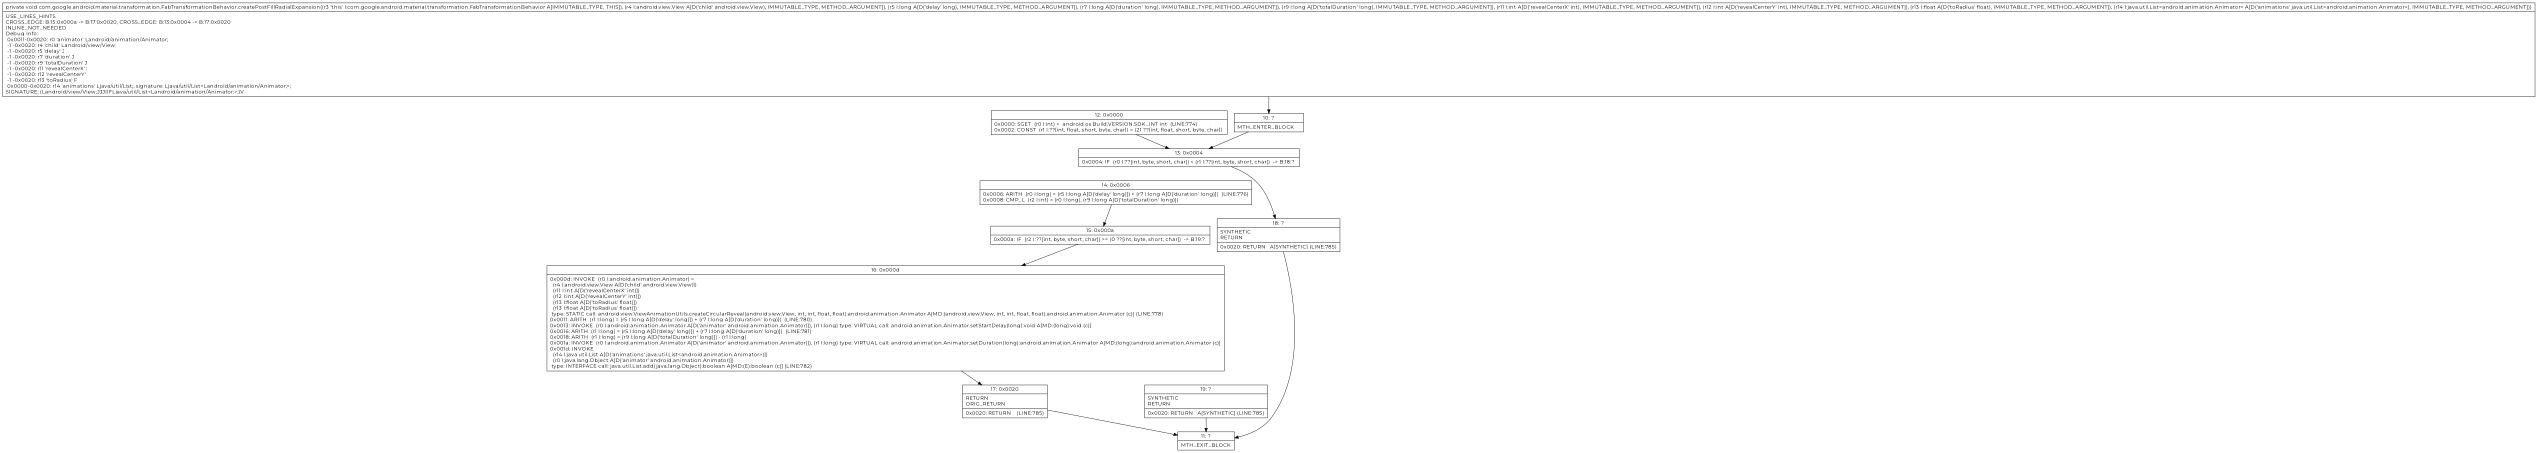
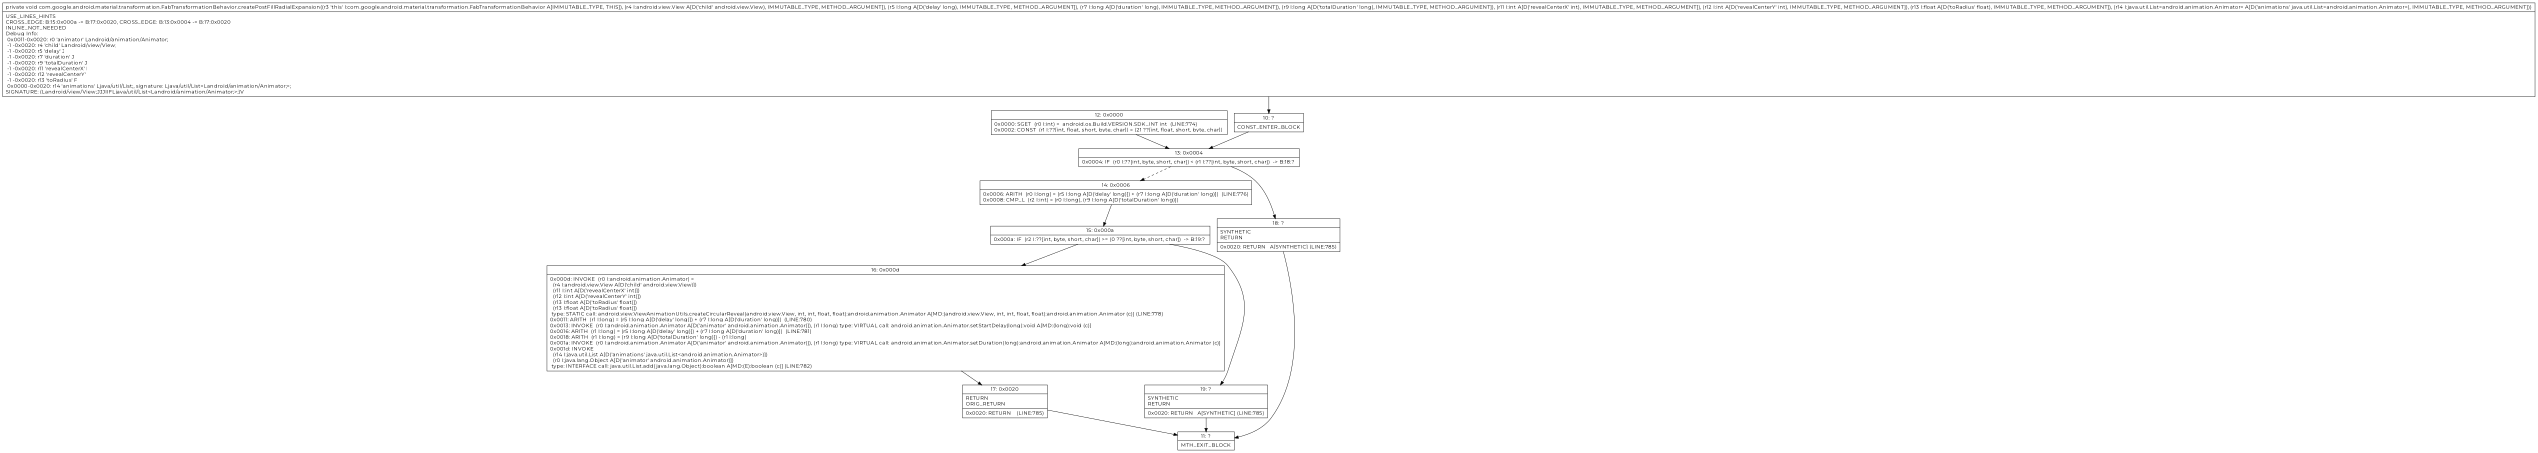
  digraph {
    fontname=Montserrat
    node [fontname=Montserrat shape=record]
    edge [fontname=Montserrat]
-   n1 [label="{10\:\ ?|MTH_ENTER_BLOCK\l}"]
+   n1 [label="{10\:\ ?|CONST_ENTER_BLOCK\l}"]
    n2 [label="{13\:\ 0x0004|0x0004: IF  (r0 I:??[int, byte, short, char]) \< (r1 I:??[int, byte, short, char])  \-\> B:18:? \l}"]
    n3 [label="{12\:\ 0x0000|0x0000: SGET  (r0 I:int) =  android.os.Build.VERSION.SDK_INT int  (LINE:774)\l0x0002: CONST  (r1 I:??[int, float, short, byte, char]) = (21 ??[int, float, short, byte, char]) \l}"]
    n4 [label="{14\:\ 0x0006|0x0006: ARITH  (r0 I:long) = (r5 I:long A[D('delay' long)]) + (r7 I:long A[D('duration' long)])  (LINE:776)\l0x0008: CMP_L  (r2 I:int) = (r0 I:long), (r9 I:long A[D('totalDuration' long)]) \l}"]
    n5 [label="{18\:\ ?|SYNTHETIC\lRETURN\l|0x0020: RETURN   A[SYNTHETIC] (LINE:785)\l}"]
    n6 [label="{15\:\ 0x000a|0x000a: IF  (r2 I:??[int, byte, short, char]) \>= (0 ??[int, byte, short, char])  \-\> B:19:? \l}"]
    n7 [label="{11\:\ ?|MTH_EXIT_BLOCK\l}"]
    n8 [label="{16\:\ 0x000d|0x000d: INVOKE  (r0 I:android.animation.Animator) = \l  (r4 I:android.view.View A[D('child' android.view.View)])\l  (r11 I:int A[D('revealCenterX' int)])\l  (r12 I:int A[D('revealCenterY' int)])\l  (r13 I:float A[D('toRadius' float)])\l  (r13 I:float A[D('toRadius' float)])\l type: STATIC call: android.view.ViewAnimationUtils.createCircularReveal(android.view.View, int, int, float, float):android.animation.Animator A[MD:(android.view.View, int, int, float, float):android.animation.Animator (c)] (LINE:778)\l0x0011: ARITH  (r1 I:long) = (r5 I:long A[D('delay' long)]) + (r7 I:long A[D('duration' long)])  (LINE:780)\l0x0013: INVOKE  (r0 I:android.animation.Animator A[D('animator' android.animation.Animator)]), (r1 I:long) type: VIRTUAL call: android.animation.Animator.setStartDelay(long):void A[MD:(long):void (c)]\l0x0016: ARITH  (r1 I:long) = (r5 I:long A[D('delay' long)]) + (r7 I:long A[D('duration' long)])  (LINE:781)\l0x0018: ARITH  (r1 I:long) = (r9 I:long A[D('totalDuration' long)]) \- (r1 I:long) \l0x001a: INVOKE  (r0 I:android.animation.Animator A[D('animator' android.animation.Animator)]), (r1 I:long) type: VIRTUAL call: android.animation.Animator.setDuration(long):android.animation.Animator A[MD:(long):android.animation.Animator (c)]\l0x001d: INVOKE  \l  (r14 I:java.util.List A[D('animations' java.util.List\<android.animation.Animator\>)])\l  (r0 I:java.lang.Object A[D('animator' android.animation.Animator)])\l type: INTERFACE call: java.util.List.add(java.lang.Object):boolean A[MD:(E):boolean (c)] (LINE:782)\l}"]
    n9 [label="{19\:\ ?|SYNTHETIC\lRETURN\l|0x0020: RETURN   A[SYNTHETIC] (LINE:785)\l}"]
    n10 [label="{17\:\ 0x0020|RETURN\lORIG_RETURN\l|0x0020: RETURN    (LINE:785)\l}"]
    n11 [label="{private void com.google.android.material.transformation.FabTransformationBehavior.createPostFillRadialExpansion((r3 'this' I:com.google.android.material.transformation.FabTransformationBehavior A[IMMUTABLE_TYPE, THIS]), (r4 I:android.view.View A[D('child' android.view.View), IMMUTABLE_TYPE, METHOD_ARGUMENT]), (r5 I:long A[D('delay' long), IMMUTABLE_TYPE, METHOD_ARGUMENT]), (r7 I:long A[D('duration' long), IMMUTABLE_TYPE, METHOD_ARGUMENT]), (r9 I:long A[D('totalDuration' long), IMMUTABLE_TYPE, METHOD_ARGUMENT]), (r11 I:int A[D('revealCenterX' int), IMMUTABLE_TYPE, METHOD_ARGUMENT]), (r12 I:int A[D('revealCenterY' int), IMMUTABLE_TYPE, METHOD_ARGUMENT]), (r13 I:float A[D('toRadius' float), IMMUTABLE_TYPE, METHOD_ARGUMENT]), (r14 I:java.util.List\<android.animation.Animator\> A[D('animations' java.util.List\<android.animation.Animator\>), IMMUTABLE_TYPE, METHOD_ARGUMENT]))  | USE_LINES_HINTS\lCROSS_EDGE: B:15:0x000a \-\> B:17:0x0020, CROSS_EDGE: B:13:0x0004 \-\> B:17:0x0020\lINLINE_NOT_NEEDED\lDebug Info:\l  0x0011\-0x0020: r0 'animator' Landroid\/animation\/Animator;\l  \-1 \-0x0020: r4 'child' Landroid\/view\/View;\l  \-1 \-0x0020: r5 'delay' J\l  \-1 \-0x0020: r7 'duration' J\l  \-1 \-0x0020: r9 'totalDuration' J\l  \-1 \-0x0020: r11 'revealCenterX' I\l  \-1 \-0x0020: r12 'revealCenterY' I\l  \-1 \-0x0020: r13 'toRadius' F\l  0x0000\-0x0020: r14 'animations' Ljava\/util\/List;, signature: Ljava\/util\/List\<Landroid\/animation\/Animator;\>;\lSIGNATURE: (Landroid\/view\/View;JJJIIFLjava\/util\/List\<Landroid\/animation\/Animator;\>;)V\l}"]
    n1 -> n2
+   n2 -> n4 [style=dashed]
    n2 -> n5
    n3 -> n2
    n4 -> n6
    n5 -> n7
    n6 -> n8 [style=solid]
+   n6 -> n9
    n8 -> n10
    n9 -> n7
    n10 -> n7
    n11 -> n1
  }
